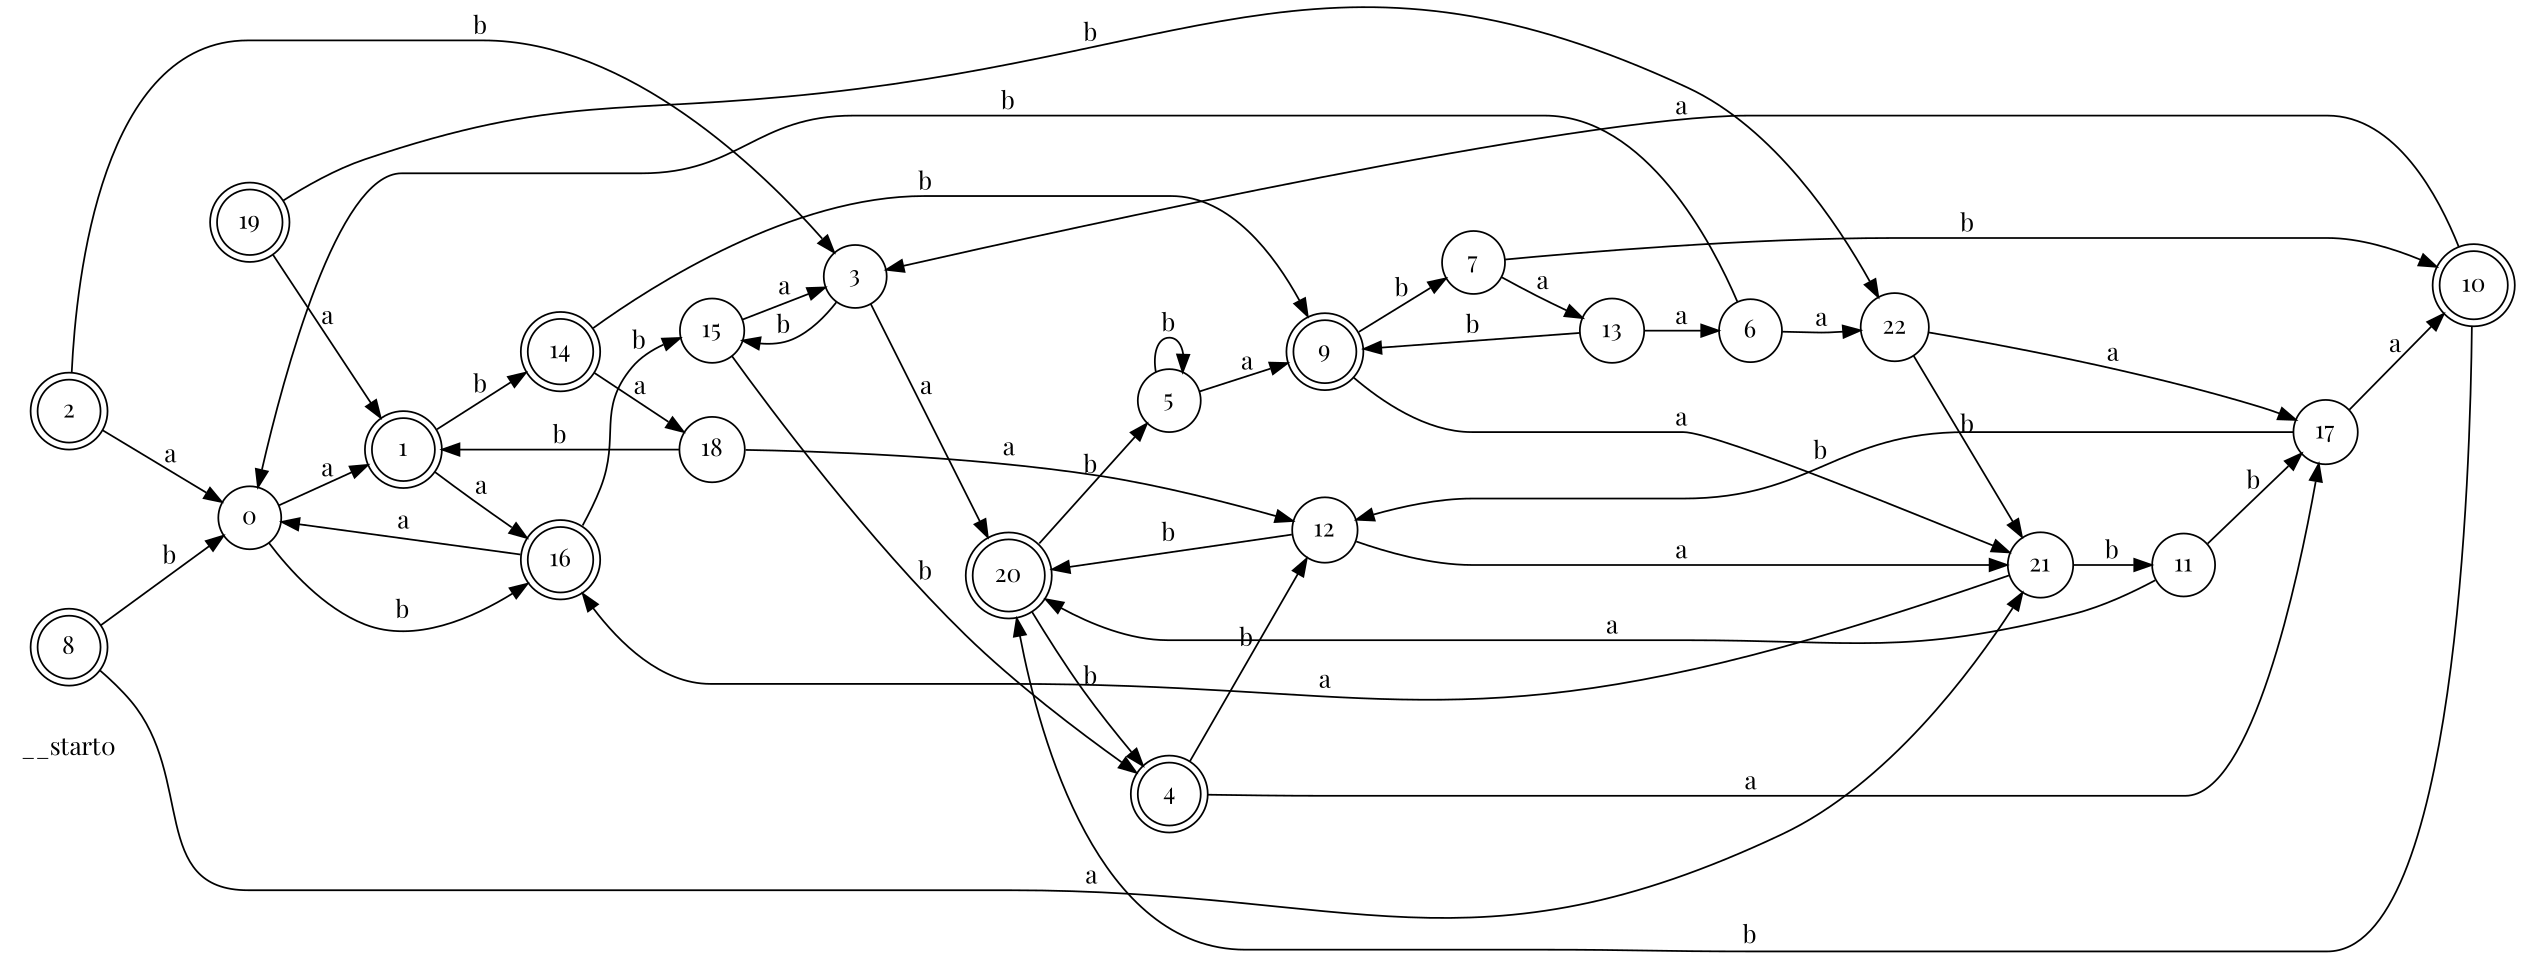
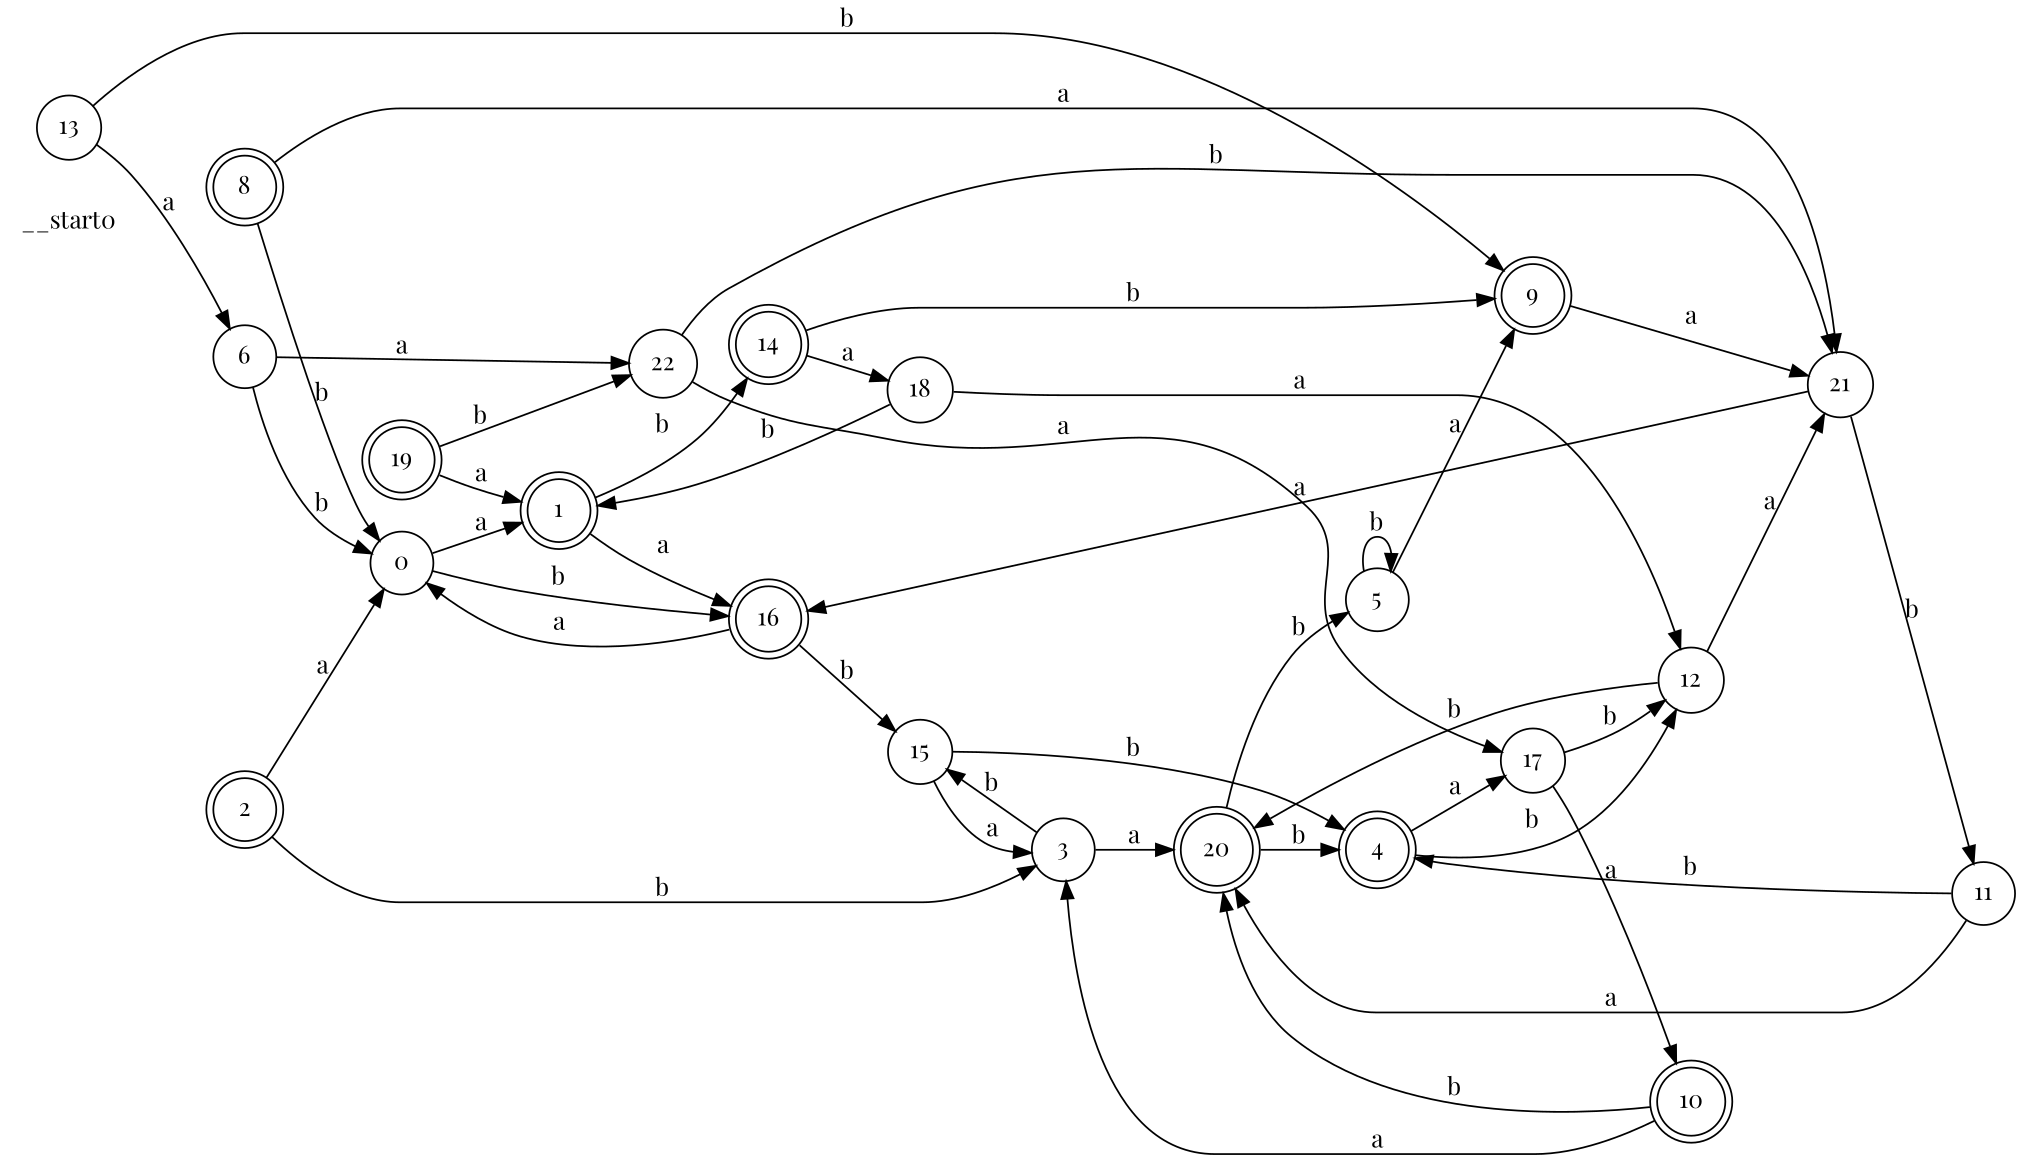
  digraph {
    fontname="Playfair Display"
    rankdir=LR
    node [fontname="Playfair Display" shape=circle color=black fillcolor=white style=filled]
    edge [fontname="Playfair Display"]
    __start0 [shape=none color="" fillcolor="" style=""]
    n2 [label=0]
    n3 [label=1 shape=doublecircle style="rounded,filled"]
    n4 [label=16 shape=doublecircle style="rounded,filled"]
    n5 [label=14 shape=doublecircle style="rounded,filled"]
    n6 [label=15]
    n7 [label=9 shape=doublecircle style="rounded,filled"]
    n8 [label=18]
    n9 [label=2 shape=doublecircle style="rounded,filled"]
    n10 [label=3]
    n11 [label=20 shape=doublecircle style="rounded,filled"]
    n12 [label=4 shape=doublecircle style="rounded,filled"]
    n13 [label=5]
    n14 [label=12]
    n15 [label=17]
    n16 [label=21]
    n17 [label=10 shape=doublecircle style="rounded,filled"]
-   n18 [label=7]
    n19 [label=6]
    n20 [label=22]
    n21 [label=13]
    n22 [label=8 shape=doublecircle style="rounded,filled"]
    n23 [label=11]
    n24 [label=19 shape=doublecircle style="rounded,filled"]
    n2 -> n3 [label=a]
    n2 -> n4 [label=b]
    n3 -> n4 [label=a]
    n3 -> n5 [label=b]
    n4 -> n2 [label=a]
    n4 -> n6 [label=b]
    n5 -> n7 [label=b]
    n5 -> n8 [label=a]
    n6 -> n10 [label=a]
    n6 -> n12 [label=b]
    n7 -> n16 [label=a]
-   n7 -> n18 [label=b]
    n8 -> n3 [label=b]
    n8 -> n14 [label=a]
    n9 -> n2 [label=a]
    n9 -> n10 [label=b]
    n10 -> n6 [label=b]
    n10 -> n11 [label=a]
    n11 -> n12 [label=b]
    n11 -> n13 [label=b]
    n12 -> n14 [label=b]
    n12 -> n15 [label=a]
    n13 -> n7 [label=a]
    n13 -> n13 [label=b]
    n14 -> n11 [label=b]
    n14 -> n16 [label=a]
    n15 -> n14 [label=b]
    n15 -> n17 [label=a]
    n16 -> n4 [label=a]
    n16 -> n23 [label=b]
    n17 -> n10 [label=a]
    n17 -> n11 [label=b]
-   n18 -> n17 [label=b]
-   n18 -> n21 [label=a]
    n19 -> n2 [label=b]
    n19 -> n20 [label=a]
    n20 -> n15 [label=a]
    n20 -> n16 [label=b]
    n21 -> n7 [label=b]
    n21 -> n19 [label=a]
    n22 -> n2 [label=b]
    n22 -> n16 [label=a]
    n23 -> n11 [label=a]
-   n23 -> n15 [label=b]
+   n23 -> n12 [label=b]
    n24 -> n3 [label=a]
    n24 -> n20 [label=b]
  }
